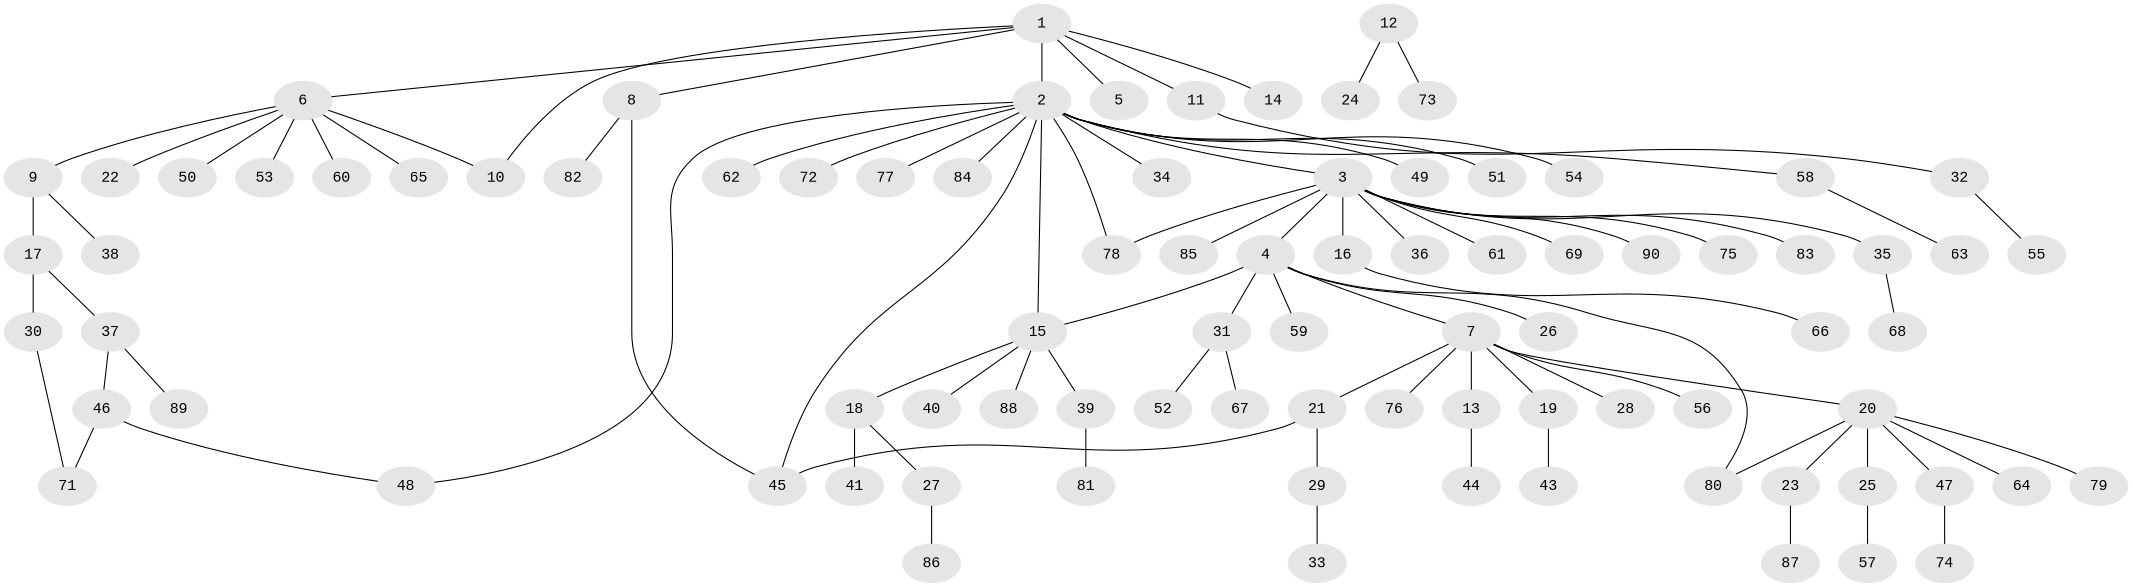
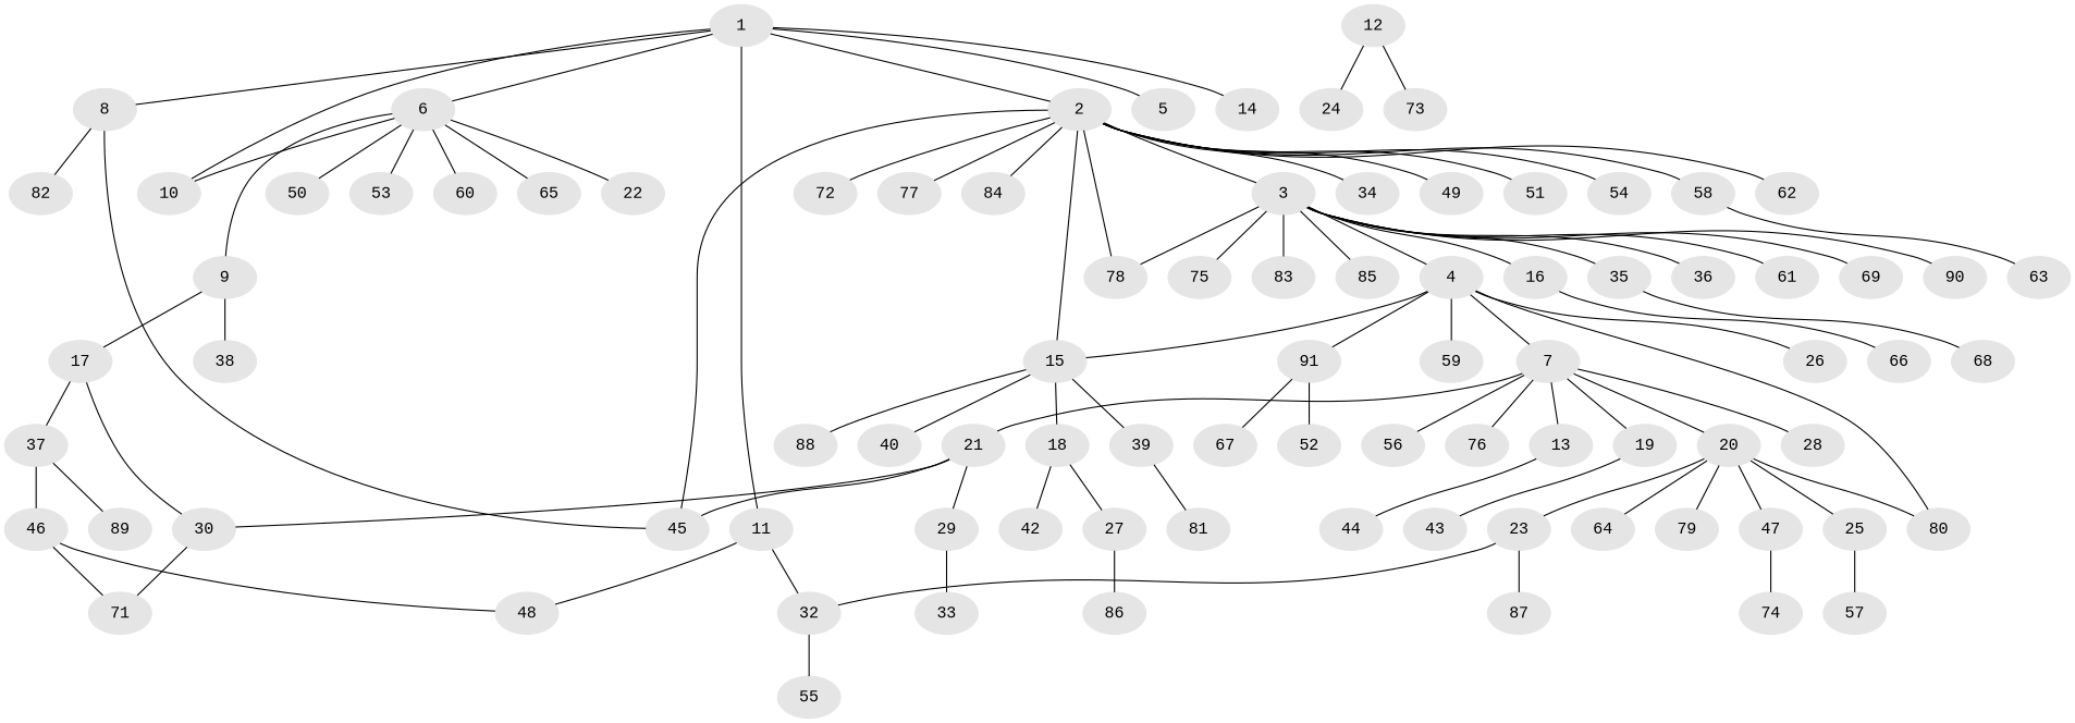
  graph {
    fontname="Liberation Mono"
    node [color=gray90 fontname="Liberation Mono" style=filled]
    edge [fontname="Liberation Mono"]
    1
    2
    5
    6
    8
    10
    11
    14
    3
    15
    34
    45
    48
    49
    51
    54
    58
    62
    72
    77
    78
    84
    9
    22
    50
    53
    60
    65
    82
    32
    4
    16
    35
    36
    61
    69
    n37 [label=90]
    75
    83
    85
    18
    39
    40
    88
    63
    7
    26
-   31
+   31 [label=91]
    59
    80
    66
    68
    13
    19
    20
    21
    28
    56
    76
    52
    67
    17
    38
    44
    43
    23
    25
    47
    64
    79
    30
    29
    12
    24
    73
    37
    55
    27
-   41
+   41 [label=42]
    81
    71
    46
    89
    86
    87
    57
    74
    33
    1 -- 2
    1 -- 5
    1 -- 6
    1 -- 8
    1 -- 10
    1 -- 11
    1 -- 14
    2 -- 3
    2 -- 15
    2 -- 34
    2 -- 45
-   2 -- 48
+   11 -- 48
    2 -- 49
    2 -- 51
    2 -- 54
    2 -- 58
    2 -- 62
    2 -- 72
    2 -- 77
    2 -- 78
    2 -- 84
    6 -- 10
    6 -- 9
    6 -- 22
    6 -- 50
    6 -- 53
    6 -- 60
    6 -- 65
    8 -- 45
    8 -- 82
    11 -- 32
    3 -- 78
    3 -- 4
    3 -- 16
    3 -- 35
    3 -- 36
    3 -- 61
    3 -- 69
    3 -- n37
    3 -- 75
    3 -- 83
    3 -- 85
    15 -- 18
    15 -- 39
    15 -- 40
    15 -- 88
    58 -- 63
    9 -- 17
    9 -- 38
    32 -- 55
    4 -- 15
    4 -- 7
    4 -- 26
    4 -- 31
    4 -- 59
    4 -- 80
    16 -- 66
    35 -- 68
    18 -- 27
    18 -- 41
    39 -- 81
    7 -- 13
    7 -- 19
    7 -- 20
    7 -- 21
    7 -- 28
    7 -- 56
    7 -- 76
    31 -- 52
    31 -- 67
    13 -- 44
    19 -- 43
    20 -- 80
    20 -- 23
    20 -- 25
    20 -- 47
    20 -- 64
    20 -- 79
    21 -- 45
+   21 -- 30
    21 -- 29
    17 -- 30
    17 -- 37
+   23 -- 32
    23 -- 87
    25 -- 57
    47 -- 74
    30 -- 71
    29 -- 33
    12 -- 24
    12 -- 73
    37 -- 46
    37 -- 89
    27 -- 86
    46 -- 48
    46 -- 71
  }
